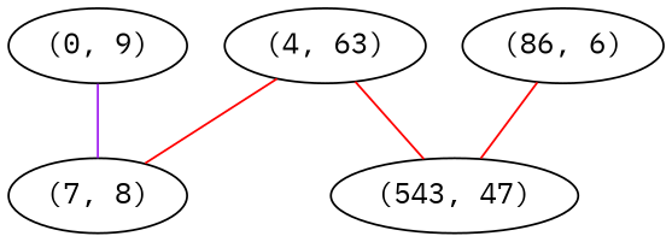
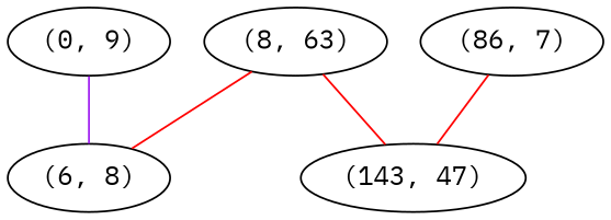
  graph {
    fontname="IBM Plex Mono"
    node [fontname="IBM Plex Mono"]
    edge [color=red fontname="IBM Plex Mono" weight=1]
    n1 [label="(0, 9)"]
-   "(7, 8)"
-   "(8, 63)" [label="(4, 63)"]
-   "(143, 47)" [label="(543, 47)"]
-   "(86, 6)"
+   "(7, 8)" [label="(6, 8)"]
+   "(8, 63)"
+   "(143, 47)"
+   "(86, 6)" [label="(86, 7)"]
    n1 -- "(7, 8)" [color=purple weight=4]
    "(8, 63)" -- "(7, 8)"
    "(8, 63)" -- "(143, 47)"
    "(86, 6)" -- "(143, 47)"
  }
